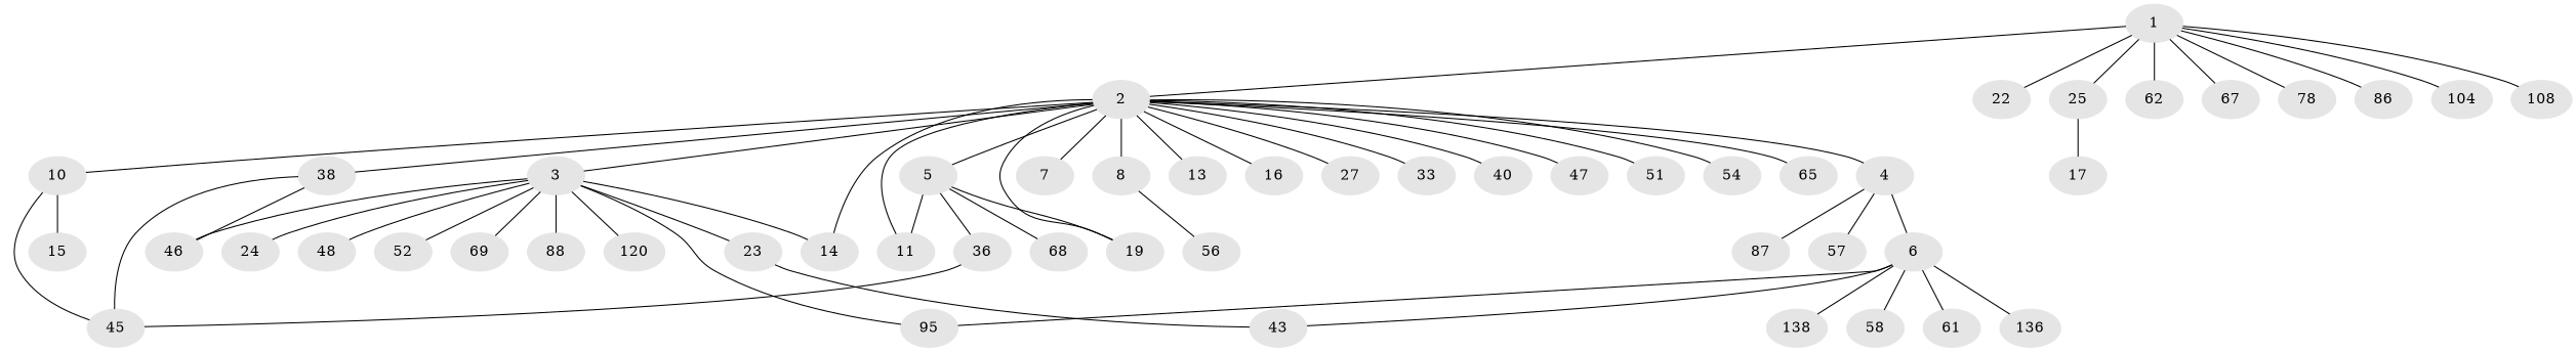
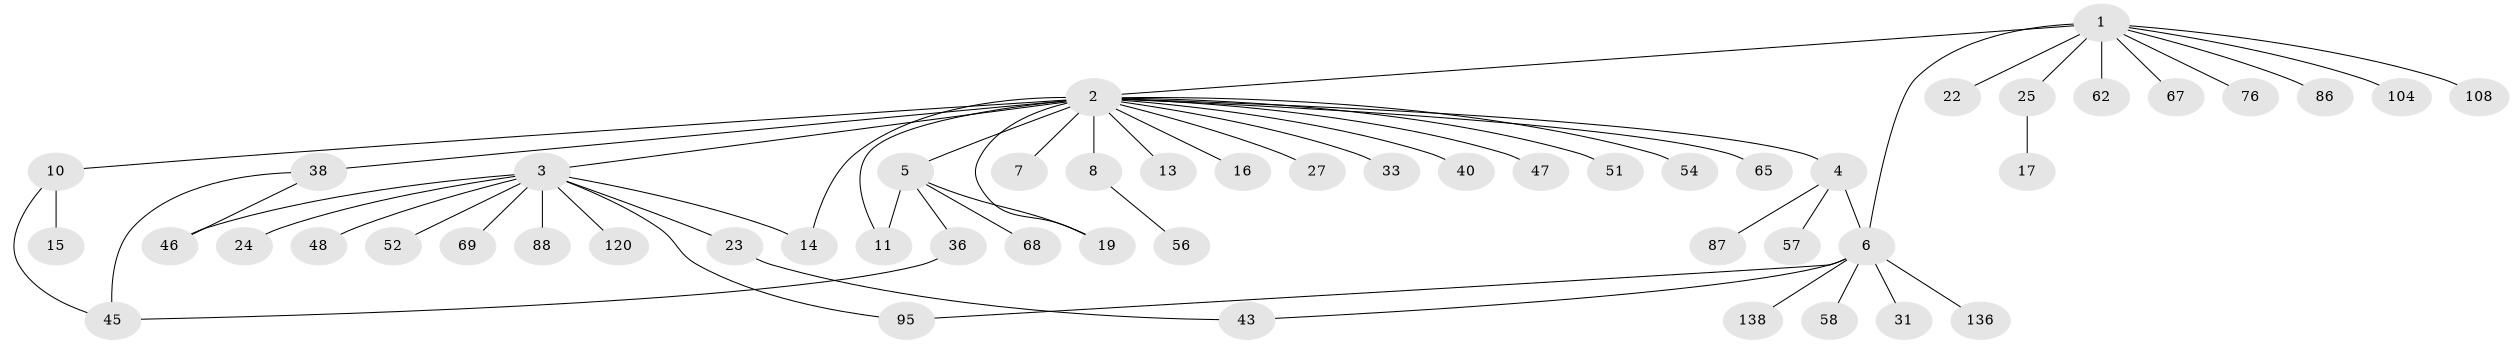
  graph {
    node [color=gray90 style=filled]
    1 [super="+9"]
    2 [super="+20+60+41+12+21+35+72+93+98+99+100+103+105+75+80+82+85+91+107+111+115+121+130+64+28"]
    6
    22
    25
    62
    67
-   76 [label=78]
+   76
    86
    104 [super="+131"]
    108 [super="+124"]
    3
    4
    5
    7
    8
    10
    11 [super="+129+113+18+29"]
    13
    14 [super="+42+73+116+31"]
    16 [super="+55+37+30+32"]
    19 [super="+70+83+106+92"]
    27
    33
    38 [super="+63+66+81"]
    40 [super="+44"]
    47
    51
    54
    65
    95 [super="+128+132"]
    43
    58
-   61
+   61 [label=31]
    136
    138
    17
    23
    24
    46 [super="+119+79"]
    48
    52
    69
    88
    120
    57
    87
    36 [super="+39"]
    68
    56 [super="+102+127"]
    15 [super="+49"]
    45 [super="+123+89"]
    1 -- 2 [weight=2]
+   1 -- 6
    1 -- 22
    1 -- 25
    1 -- 62
    1 -- 67
    1 -- 76
    1 -- 86
    1 -- 104
    1 -- 108
    2 -- 3
    2 -- 4
    2 -- 5
    2 -- 7
    2 -- 8 [weight=2]
    2 -- 10
    2 -- 11
    2 -- 13
    2 -- 14 [weight=3]
    2 -- 16
    2 -- 19
    2 -- 27
    2 -- 33
    2 -- 38 [weight=2]
    2 -- 40
    2 -- 47
    2 -- 51
    2 -- 54
    2 -- 65
    6 -- 95
    6 -- 43
    6 -- 58
    6 -- 61
    6 -- 136
    6 -- 138
    25 -- 17
    3 -- 14
    3 -- 95
    3 -- 23
    3 -- 24
    3 -- 46
    3 -- 48
    3 -- 52
    3 -- 69
    3 -- 88
    3 -- 120
    4 -- 6
    4 -- 57
    4 -- 87
    5 -- 11
    5 -- 19
    5 -- 36
    5 -- 68
    8 -- 56
    10 -- 15
    10 -- 45
    38 -- 46
    38 -- 45
    23 -- 43
    36 -- 45
  }
